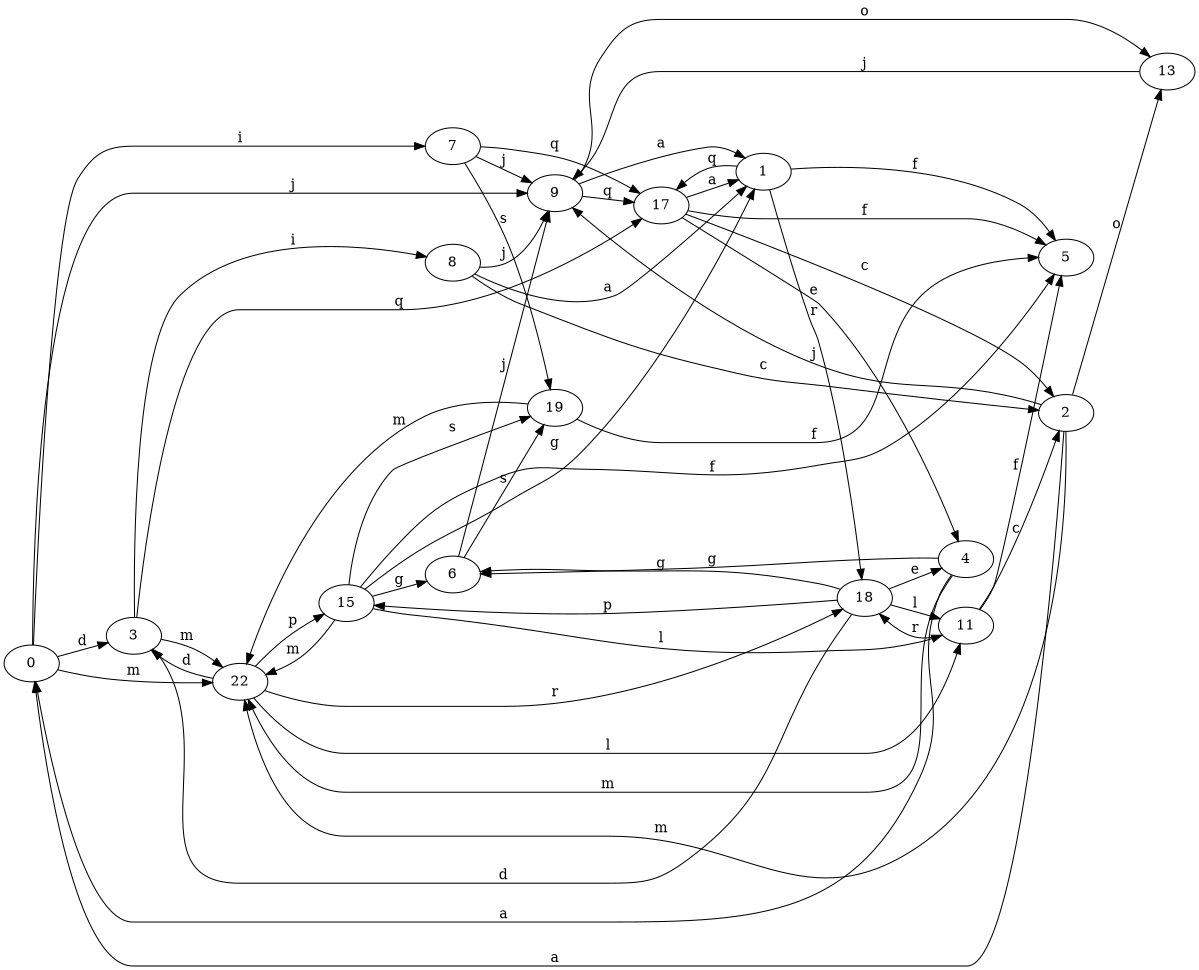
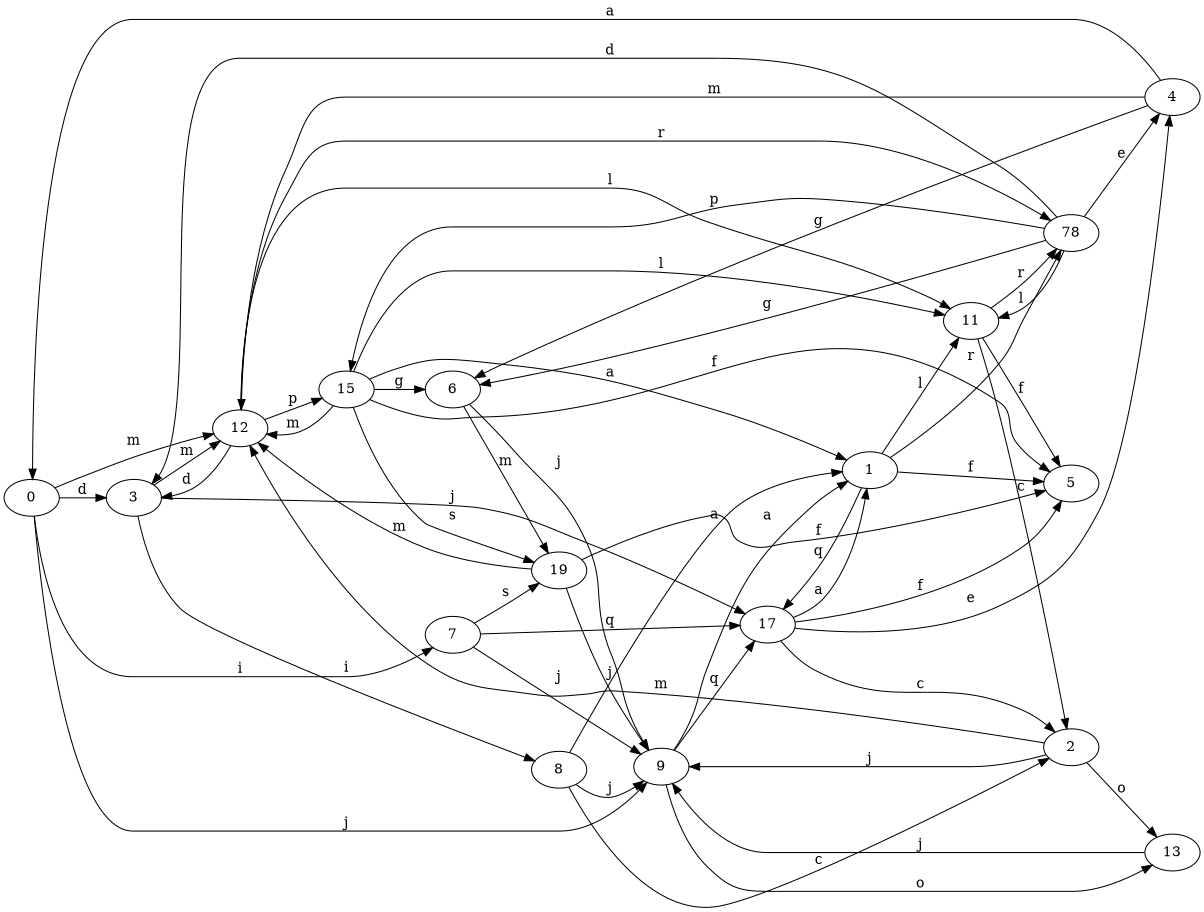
  strict digraph {
    rankdir=LR
    0
    3
    7
    9
-   12 [label=22]
+   12
    17
    8
    19
    1
    13
    11
-   18
+   18 [label=78]
    n13 [label=15]
    5
    2
    4
    6
    0 -> 3 [label=d]
    0 -> 7 [label=i]
    0 -> 9 [label=j]
    0 -> 12 [label=m]
    3 -> 12 [label=m]
-   3 -> 17 [label=q]
+   3 -> 17 [label=j]
    3 -> 8 [label=i]
    7 -> 9 [label=j]
    7 -> 17 [label=q]
    7 -> 19 [label=s]
    9 -> 17 [label=q]
    9 -> 1 [label=a]
    9 -> 13 [label=o]
    12 -> 3 [label=d]
    12 -> 11 [label=l]
    12 -> 18 [label=r]
    12 -> n13 [label=p]
    17 -> 1 [label=a]
    17 -> 5 [label=f]
    17 -> 2 [label=c]
    17 -> 4 [label=e]
    8 -> 9 [label=j]
    8 -> 1 [label=a]
    8 -> 2 [label=c]
+   19 -> 9 [label=j]
    19 -> 12 [label=m]
    19 -> 5 [label=f]
    1 -> 17 [label=q]
+   1 -> 11 [label=l]
    1 -> 18 [label=r]
    1 -> 5 [label=f]
    13 -> 9 [label=j]
    11 -> 18 [label=r]
    11 -> 5 [label=f]
    11 -> 2 [label=c]
    18 -> 3 [label=d]
    18 -> 11 [label=l]
    18 -> n13 [label=p]
    18 -> 4 [label=e]
    18 -> 6 [label=g]
    n13 -> 12 [label=m]
    n13 -> 19 [label=s]
-   n13 -> 1 [label=g]
+   n13 -> 1 [label=a]
    n13 -> 11 [label=l]
    n13 -> 5 [label=f]
    n13 -> 6 [label=g]
-   2 -> 0 [label=a]
    2 -> 9 [label=j]
    2 -> 12 [label=m]
    2 -> 13 [label=o]
    4 -> 0 [label=a]
    4 -> 12 [label=m]
    4 -> 6 [label=g]
    6 -> 9 [label=j]
-   6 -> 19 [label=s]
+   6 -> 19 [label=m]
  }
